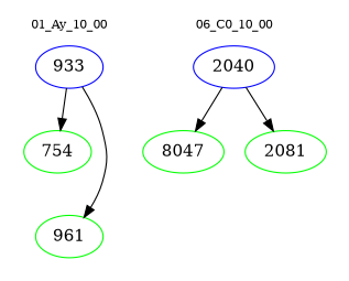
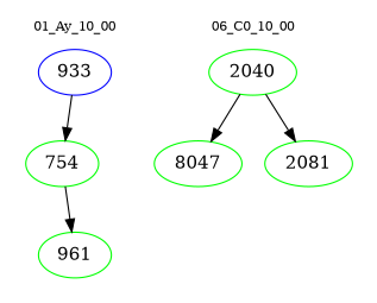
  digraph {
    node [color=green]
    edge [color=black]
    n1 [color=blue label=933]
    n2 [label=754]
    n3 [label=961]
-   n4 [color=blue label=2040]
+   n4 [label=2040]
    n5 [label=8047]
    n6 [label=2081]
    subgraph cluster_1 {
      color=white
      fontsize=10
      label="01_Ay_10_00"
      n1
      n2
      n3
    }
    subgraph cluster_2 {
      color=white
      fontsize=10
      label="06_C0_10_00"
      n4
      n5
      n6
    }
    n1 -> n2
-   n1 -> n3
+   n2 -> n3
    n4 -> n5
    n4 -> n6
  }
